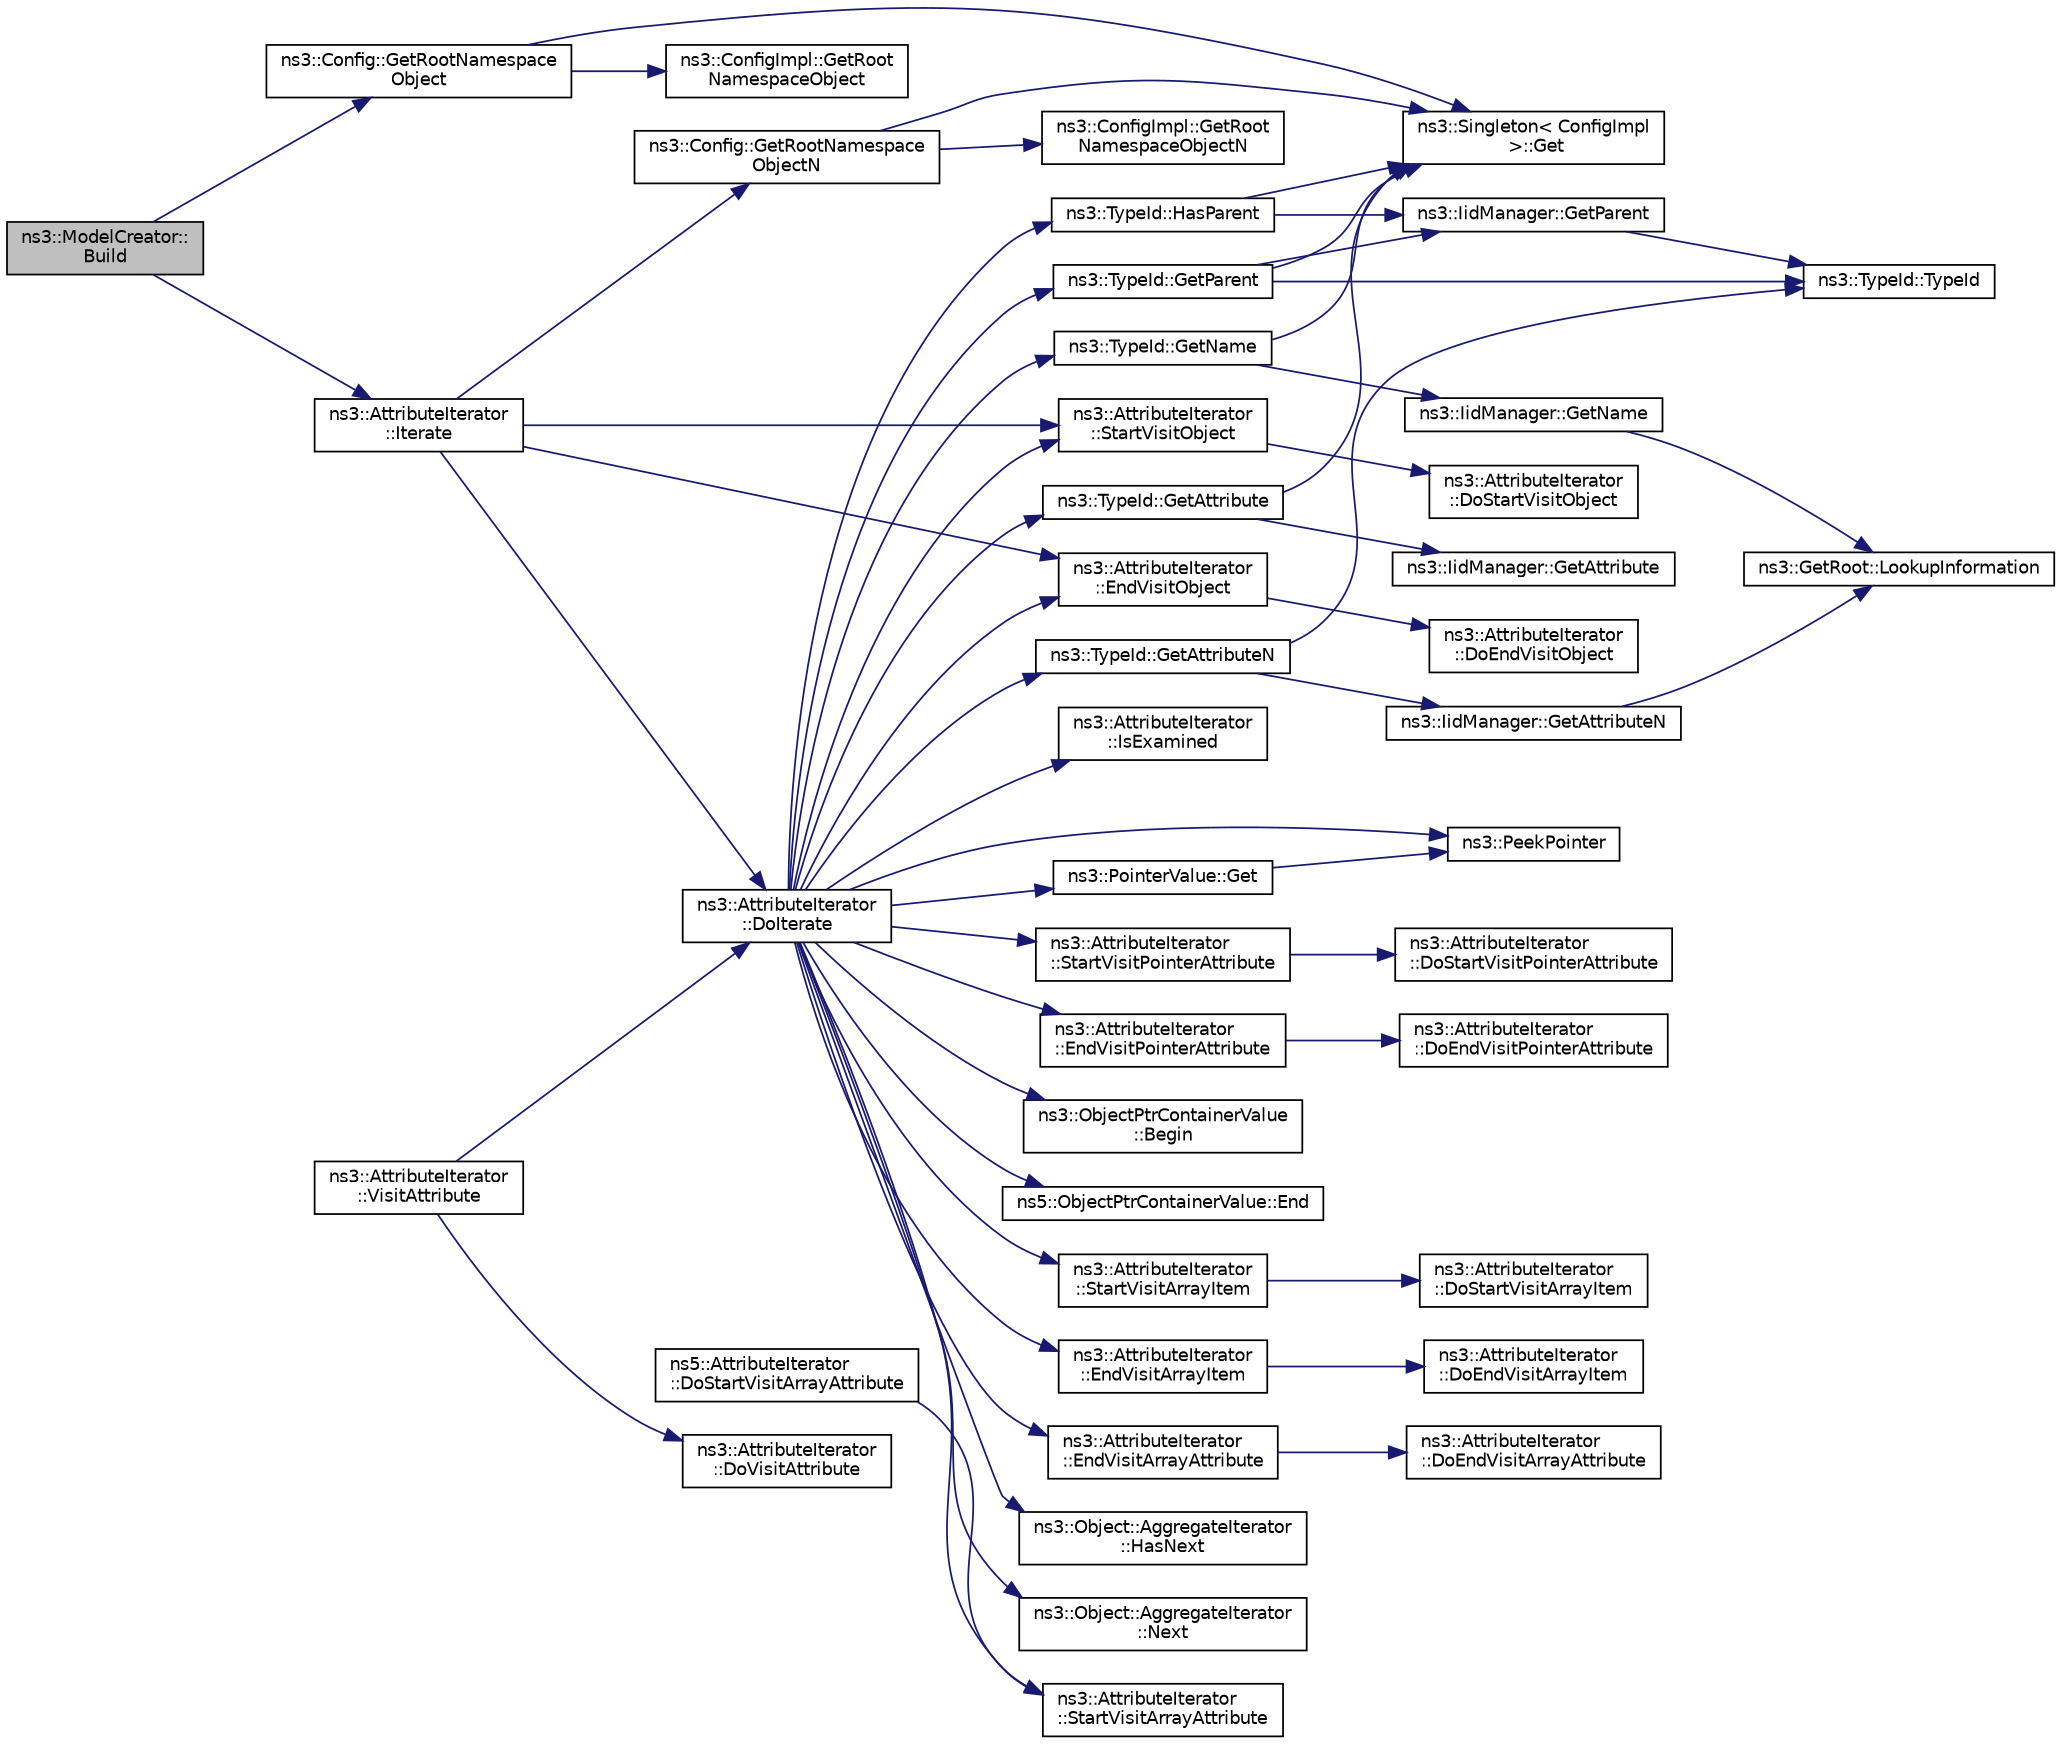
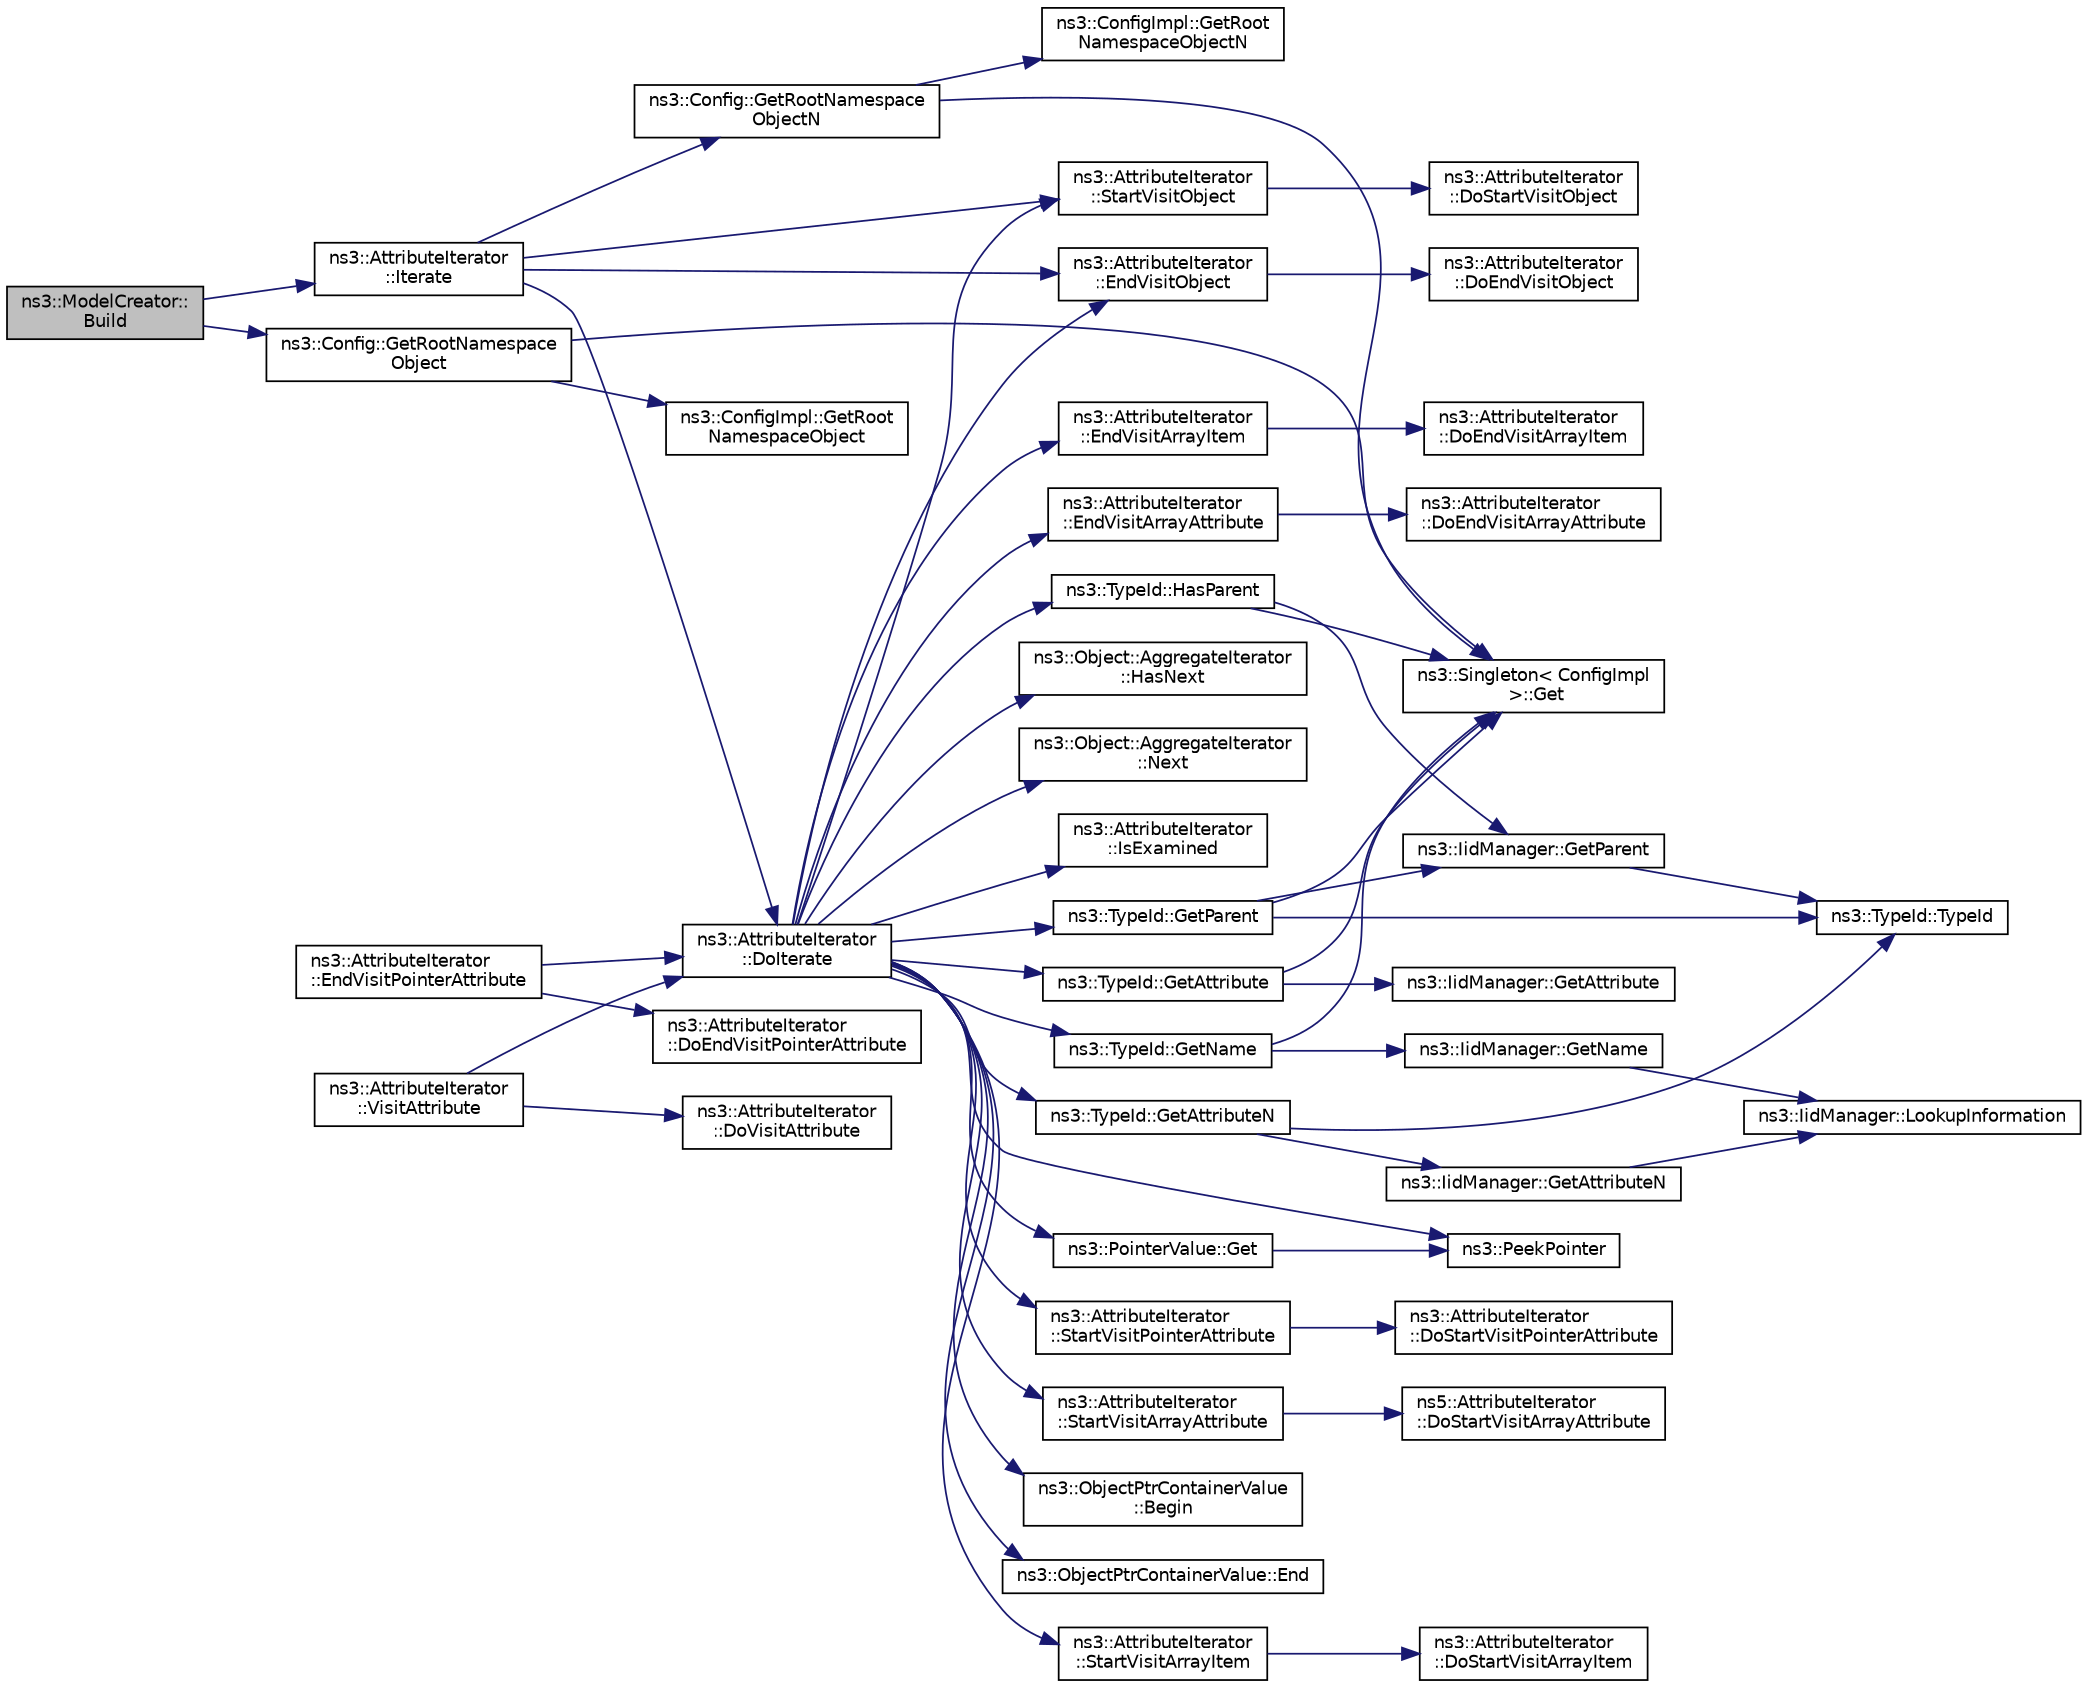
  digraph {
    rankdir=LR
    node [color=black fillcolor=white fontname=Helvetica fontsize=10 shape=record style=filled]
    edge [color=midnightblue fontname=Helvetica fontsize=10 labelfontname=Helvetica labelfontsize=10 style=solid]
    n1 [fillcolor=grey75 fontcolor=black height=0.2 label="ns3::ModelCreator::\lBuild" width=0.4]
    n2 [height=0.2 label="ns3::AttributeIterator\l::Iterate" width=0.4]
    n3 [height=0.2 label="ns3::Config::GetRootNamespace\lObject" width=0.4]
    n4 [height=0.2 label="ns3::Config::GetRootNamespace\lObjectN" width=0.4]
    n5 [height=0.2 label="ns3::AttributeIterator\l::StartVisitObject" width=0.4]
    n6 [height=0.2 label="ns3::AttributeIterator\l::DoIterate" width=0.4]
    n7 [height=0.2 label="ns3::AttributeIterator\l::EndVisitObject" width=0.4]
    n8 [height=0.2 label="ns3::Singleton\< ConfigImpl\l \>::Get" width=0.4]
    n9 [height=0.2 label="ns3::ConfigImpl::GetRoot\lNamespaceObjectN" width=0.4]
    n10 [height=0.2 label="ns3::ConfigImpl::GetRoot\lNamespaceObject" width=0.4]
    n11 [height=0.2 label="ns3::AttributeIterator\l::DoStartVisitObject" width=0.4]
    n12 [height=0.2 label="ns3::AttributeIterator\l::IsExamined" width=0.4]
    n13 [height=0.2 label="ns3::TypeId::HasParent" width=0.4]
    n14 [height=0.2 label="ns3::TypeId::GetParent" width=0.4]
    n15 [height=0.2 label="ns3::TypeId::GetName" width=0.4]
    n16 [height=0.2 label="ns3::TypeId::GetAttributeN" width=0.4]
    n17 [height=0.2 label="ns3::TypeId::GetAttribute" width=0.4]
    n18 [height=0.2 label="ns3::PeekPointer" width=0.4]
    n19 [height=0.2 label="ns3::PointerValue::Get" width=0.4]
    n20 [height=0.2 label="ns3::AttributeIterator\l::StartVisitPointerAttribute" width=0.4]
    n21 [height=0.2 label="ns3::AttributeIterator\l::EndVisitPointerAttribute" width=0.4]
    n22 [height=0.2 label="ns3::AttributeIterator\l::StartVisitArrayAttribute" width=0.4]
    n23 [height=0.2 label="ns3::ObjectPtrContainerValue\l::Begin" width=0.4]
-   n24 [height=0.2 label="ns5::ObjectPtrContainerValue::End" width=0.4]
+   n24 [height=0.2 label="ns3::ObjectPtrContainerValue::End" width=0.4]
    n25 [height=0.2 label="ns3::AttributeIterator\l::StartVisitArrayItem" width=0.4]
    n26 [height=0.2 label="ns3::AttributeIterator\l::EndVisitArrayItem" width=0.4]
    n27 [height=0.2 label="ns3::AttributeIterator\l::EndVisitArrayAttribute" width=0.4]
    n28 [height=0.2 label="ns3::Object::AggregateIterator\l::HasNext" width=0.4]
    n29 [height=0.2 label="ns3::Object::AggregateIterator\l::Next" width=0.4]
    n30 [height=0.2 label="ns3::AttributeIterator\l::DoEndVisitObject" width=0.4]
    n31 [height=0.2 label="ns3::IidManager::GetParent" width=0.4]
    n32 [height=0.2 label="ns3::TypeId::TypeId" width=0.4]
    n33 [height=0.2 label="ns3::IidManager::GetName" width=0.4]
    n34 [height=0.2 label="ns3::IidManager::GetAttributeN" width=0.4]
    n35 [height=0.2 label="ns3::IidManager::GetAttribute" width=0.4]
    n36 [height=0.2 label="ns3::AttributeIterator\l::DoStartVisitPointerAttribute" width=0.4]
    n37 [height=0.2 label="ns3::AttributeIterator\l::DoEndVisitPointerAttribute" width=0.4]
    n38 [height=0.2 label="ns5::AttributeIterator\l::DoStartVisitArrayAttribute" width=0.4]
    n39 [height=0.2 label="ns3::AttributeIterator\l::DoStartVisitArrayItem" width=0.4]
    n40 [height=0.2 label="ns3::AttributeIterator\l::DoEndVisitArrayItem" width=0.4]
    n41 [height=0.2 label="ns3::AttributeIterator\l::DoEndVisitArrayAttribute" width=0.4]
    n42 [height=0.2 label="ns3::AttributeIterator\l::VisitAttribute" width=0.4]
    n43 [height=0.2 label="ns3::AttributeIterator\l::DoVisitAttribute" width=0.4]
-   n44 [height=0.2 label="ns3::GetRoot::LookupInformation" width=0.4]
+   n44 [height=0.2 label="ns3::IidManager::LookupInformation" width=0.4]
    n1 -> n2
    n1 -> n3
    n2 -> n4
    n2 -> n5
    n2 -> n6
    n2 -> n7
    n3 -> n8
    n3 -> n10
    n4 -> n8
    n4 -> n9
    n5 -> n11
    n6 -> n5
    n6 -> n7
    n6 -> n12
    n6 -> n13
    n6 -> n14
    n6 -> n15
    n6 -> n16
    n6 -> n17
    n6 -> n18
    n6 -> n19
    n6 -> n20
-   n6 -> n21
+   n21 -> n6
    n6 -> n22
    n6 -> n23
    n6 -> n24
    n6 -> n25
    n6 -> n26
    n6 -> n27
    n6 -> n28
    n6 -> n29
    n7 -> n30
    n13 -> n8
    n13 -> n31
    n14 -> n8
    n14 -> n31
    n14 -> n32
    n15 -> n8
    n15 -> n33
    n16 -> n32
    n16 -> n34
    n17 -> n8
    n17 -> n35
    n19 -> n18
    n20 -> n36
    n21 -> n37
-   n38 -> n22
+   n22 -> n38
    n25 -> n39
    n26 -> n40
    n27 -> n41
    n31 -> n32
    n33 -> n44
    n34 -> n44
    n42 -> n6
    n42 -> n43
  }
